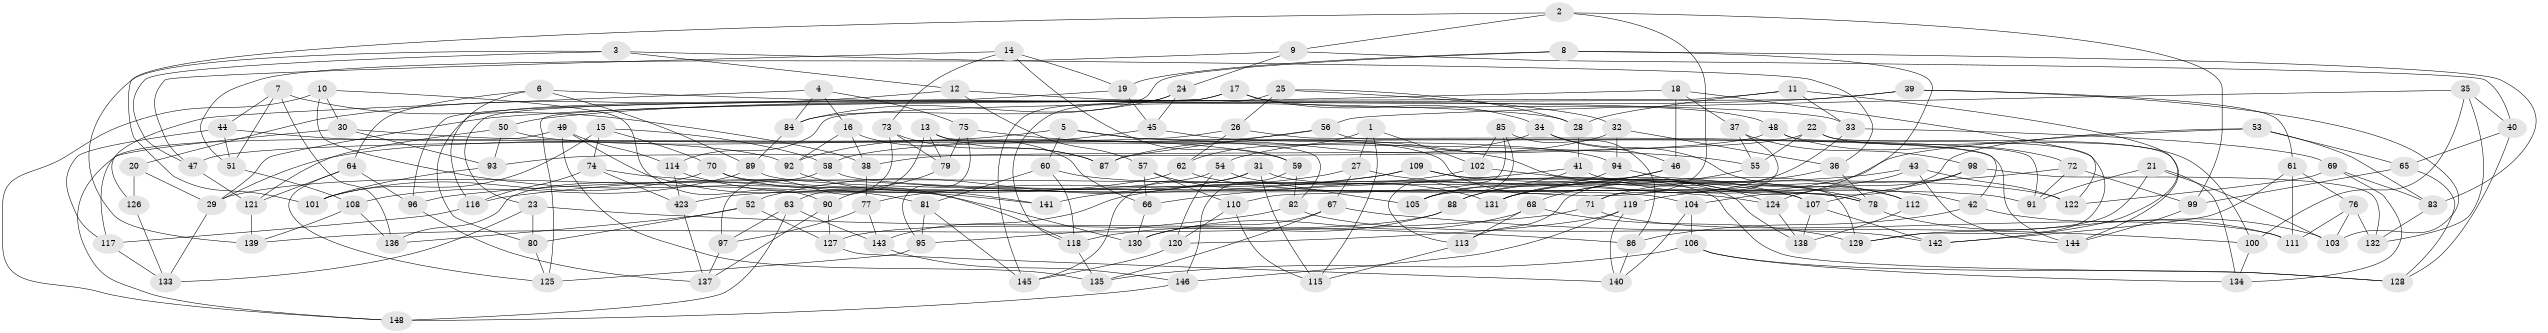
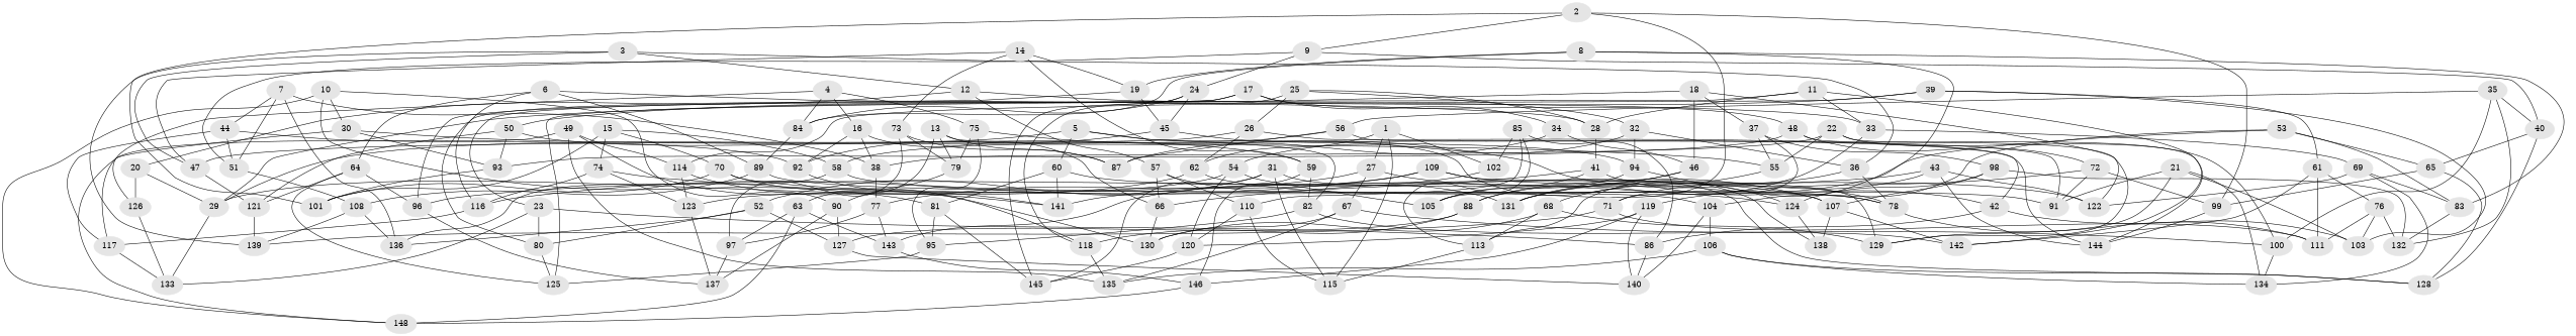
  graph {
    node [color=gray90 style=filled]
    1
    27
    62
    102
    115
    67
    77
    107
    29
    78
-   112
    143
    2
    9
    99
    101
    105
    51
    24
    40
    144
    3
    12
    36
    47
    139
    33
    20
    57
    131
    121
    4
    16
    75
    84
    126
    38
    66
    92
    79
    95
    89
    133
    5
    60
    82
    138
    81
    141
    142
    6
    28
    64
    116
    41
    125
    96
    108
    104
    117
    7
    44
    136
    8
    19
    83
    113
    45
    132
    145
    128
    65
    10
    30
    90
    n76 [label=148]
    55
    93
    127
    137
    11
    69
    88
    110
    13
    63
    87
    97
    14
    59
    73
    146
    15
    58
    70
    74
    91
    118
-   123 [label=423]
+   123
    124
    130
    17
    23
    34
    48
    80
    86
    46
    129
    72
    18
    37
    122
    71
    98
    94
    21
    103
    134
    22
    100
    68
    140
    25
    26
    32
    42
    54
    135
    31
    52
    120
    35
    56
    111
    39
    50
    61
    114
    76
    43
    119
    49
    53
    106
    85
    109
    1 -- 27
    1 -- 62
    1 -- 102
    1 -- 115
    27 -- 67
    27 -- 77
    27 -- 107
    62 -- 29
    62 -- 78
-   102 -- 112
    102 -- 143
    67 -- 130
    67 -- 100
    67 -- 135
    77 -- 143
    77 -- 97
    107 -- 138
    107 -- 142
    29 -- 133
    78 -- 111
-   112 -- 138
    143 -- 146
    2 -- 9
    2 -- 99
    2 -- 101
    2 -- 105
    9 -- 51
    9 -- 24
    9 -- 40
    99 -- 144
    51 -- 108
    24 -- 84
    24 -- 45
    24 -- 145
    40 -- 128
    40 -- 65
    3 -- 12
    3 -- 36
    3 -- 47
    3 -- 139
    12 -- 33
    12 -- 20
    12 -- 57
    36 -- 78
    36 -- 131
    47 -- 121
    33 -- 69
    33 -- 88
    20 -- 29
    20 -- 126
    57 -- 131
    57 -- 66
    57 -- 110
    121 -- 139
    4 -- 16
    4 -- 75
    4 -- 84
    4 -- 126
    16 -- 38
    16 -- 66
    16 -- 92
    75 -- 78
    75 -- 79
    75 -- 95
    84 -- 89
    126 -- 133
    38 -- 77
    66 -- 130
    92 -- 141
    79 -- 90
    95 -- 125
    89 -- 108
    89 -- 104
    5 -- 29
    5 -- 60
    5 -- 82
    5 -- 138
    60 -- 107
    60 -- 81
-   60 -- 118
+   60 -- 141
    82 -- 95
    82 -- 142
    81 -- 95
    81 -- 145
    6 -- 89
    6 -- 28
    6 -- 64
    6 -- 116
    28 -- 41
    64 -- 121
    64 -- 125
    64 -- 96
    116 -- 117
    41 -- 105
    41 -- 66
    41 -- 42
    96 -- 137
    108 -- 139
    108 -- 136
    104 -- 140
    104 -- 106
    117 -- 133
    7 -- 51
    7 -- 38
    7 -- 44
    7 -- 136
    44 -- 51
    44 -- 92
    44 -- 117
    8 -- 84
    8 -- 19
    8 -- 83
    8 -- 113
    19 -- 96
    19 -- 45
    83 -- 132
    113 -- 115
    45 -- 92
    45 -- 94
    65 -- 99
    65 -- 128
    10 -- 81
    10 -- 30
    10 -- 90
    10 -- n76
    30 -- 117
    30 -- 55
    30 -- 93
    90 -- 127
    90 -- 137
    55 -- 68
    93 -- 101
    127 -- 140
    11 -- 33
    11 -- 142
    11 -- 28
    11 -- 125
    69 -- 83
    69 -- 122
    69 -- 134
    88 -- 127
    88 -- 118
    110 -- 115
    110 -- 120
    13 -- 144
    13 -- 79
    13 -- 63
    13 -- 87
    63 -- 143
    63 -- n76
    63 -- 97
    97 -- 137
    14 -- 47
    14 -- 19
    14 -- 59
    14 -- 73
    59 -- 82
    59 -- 146
    73 -- 79
    73 -- 87
    73 -- 97
    146 -- n76
    15 -- 101
    15 -- 58
    15 -- 70
    15 -- 74
    58 -- 78
    58 -- 136
    70 -- 101
    70 -- 91
    70 -- 118
    74 -- 116
    74 -- 123
    74 -- 124
    118 -- 135
    123 -- 137
    124 -- 138
    17 -- 23
    17 -- 34
    17 -- 48
    17 -- 80
    23 -- 133
    23 -- 80
    23 -- 86
-   34 -- 112
    34 -- 87
    34 -- 46
    48 -- 93
    48 -- 129
    48 -- 72
    80 -- 125
    86 -- 140
    46 -- 131
    46 -- 88
    72 -- 99
    72 -- 91
    72 -- 119
    18 -- 29
    18 -- 46
    18 -- 37
    18 -- 122
    37 -- 55
    37 -- 71
    37 -- 98
    71 -- 139
    71 -- 111
    98 -- 107
    98 -- 132
    98 -- 124
    94 -- 105
    94 -- 124
    21 -- 91
    21 -- 129
    21 -- 103
    21 -- 134
    22 -- 144
    22 -- 38
    22 -- 55
    22 -- 100
    100 -- 134
    68 -- 113
    68 -- 130
    68 -- 129
    25 -- 28
    25 -- 118
    25 -- 26
    25 -- 32
    26 -- 62
    26 -- 47
    26 -- 42
    32 -- 36
    32 -- 94
    32 -- 54
    42 -- 86
    42 -- 103
    54 -- 105
    54 -- 123
    54 -- 120
    31 -- 115
    31 -- 145
    31 -- 128
    31 -- 52
    52 -- 136
    52 -- 127
    52 -- 80
    120 -- 145
    35 -- 40
    35 -- 132
    35 -- 100
    35 -- 56
    56 -- 87
    56 -- 58
    56 -- 91
    39 -- 103
    39 -- 50
    39 -- 61
    39 -- 114
    50 -- 121
    50 -- 93
    50 -- 59
    61 -- 142
    61 -- 111
    61 -- 76
    114 -- 141
    114 -- 123
    76 -- 132
    76 -- 103
    76 -- 111
    43 -- 144
    43 -- 96
    43 -- 122
    43 -- 71
    119 -- 146
    119 -- 140
    119 -- 120
    49 -- n76
    49 -- 130
    49 -- 135
    49 -- 114
    53 -- 131
    53 -- 104
    53 -- 83
    53 -- 65
    106 -- 128
    106 -- 134
    106 -- 135
    85 -- 102
    85 -- 113
    85 -- 110
    85 -- 86
    109 -- 141
    109 -- 116
    109 -- 129
    109 -- 122
  }
